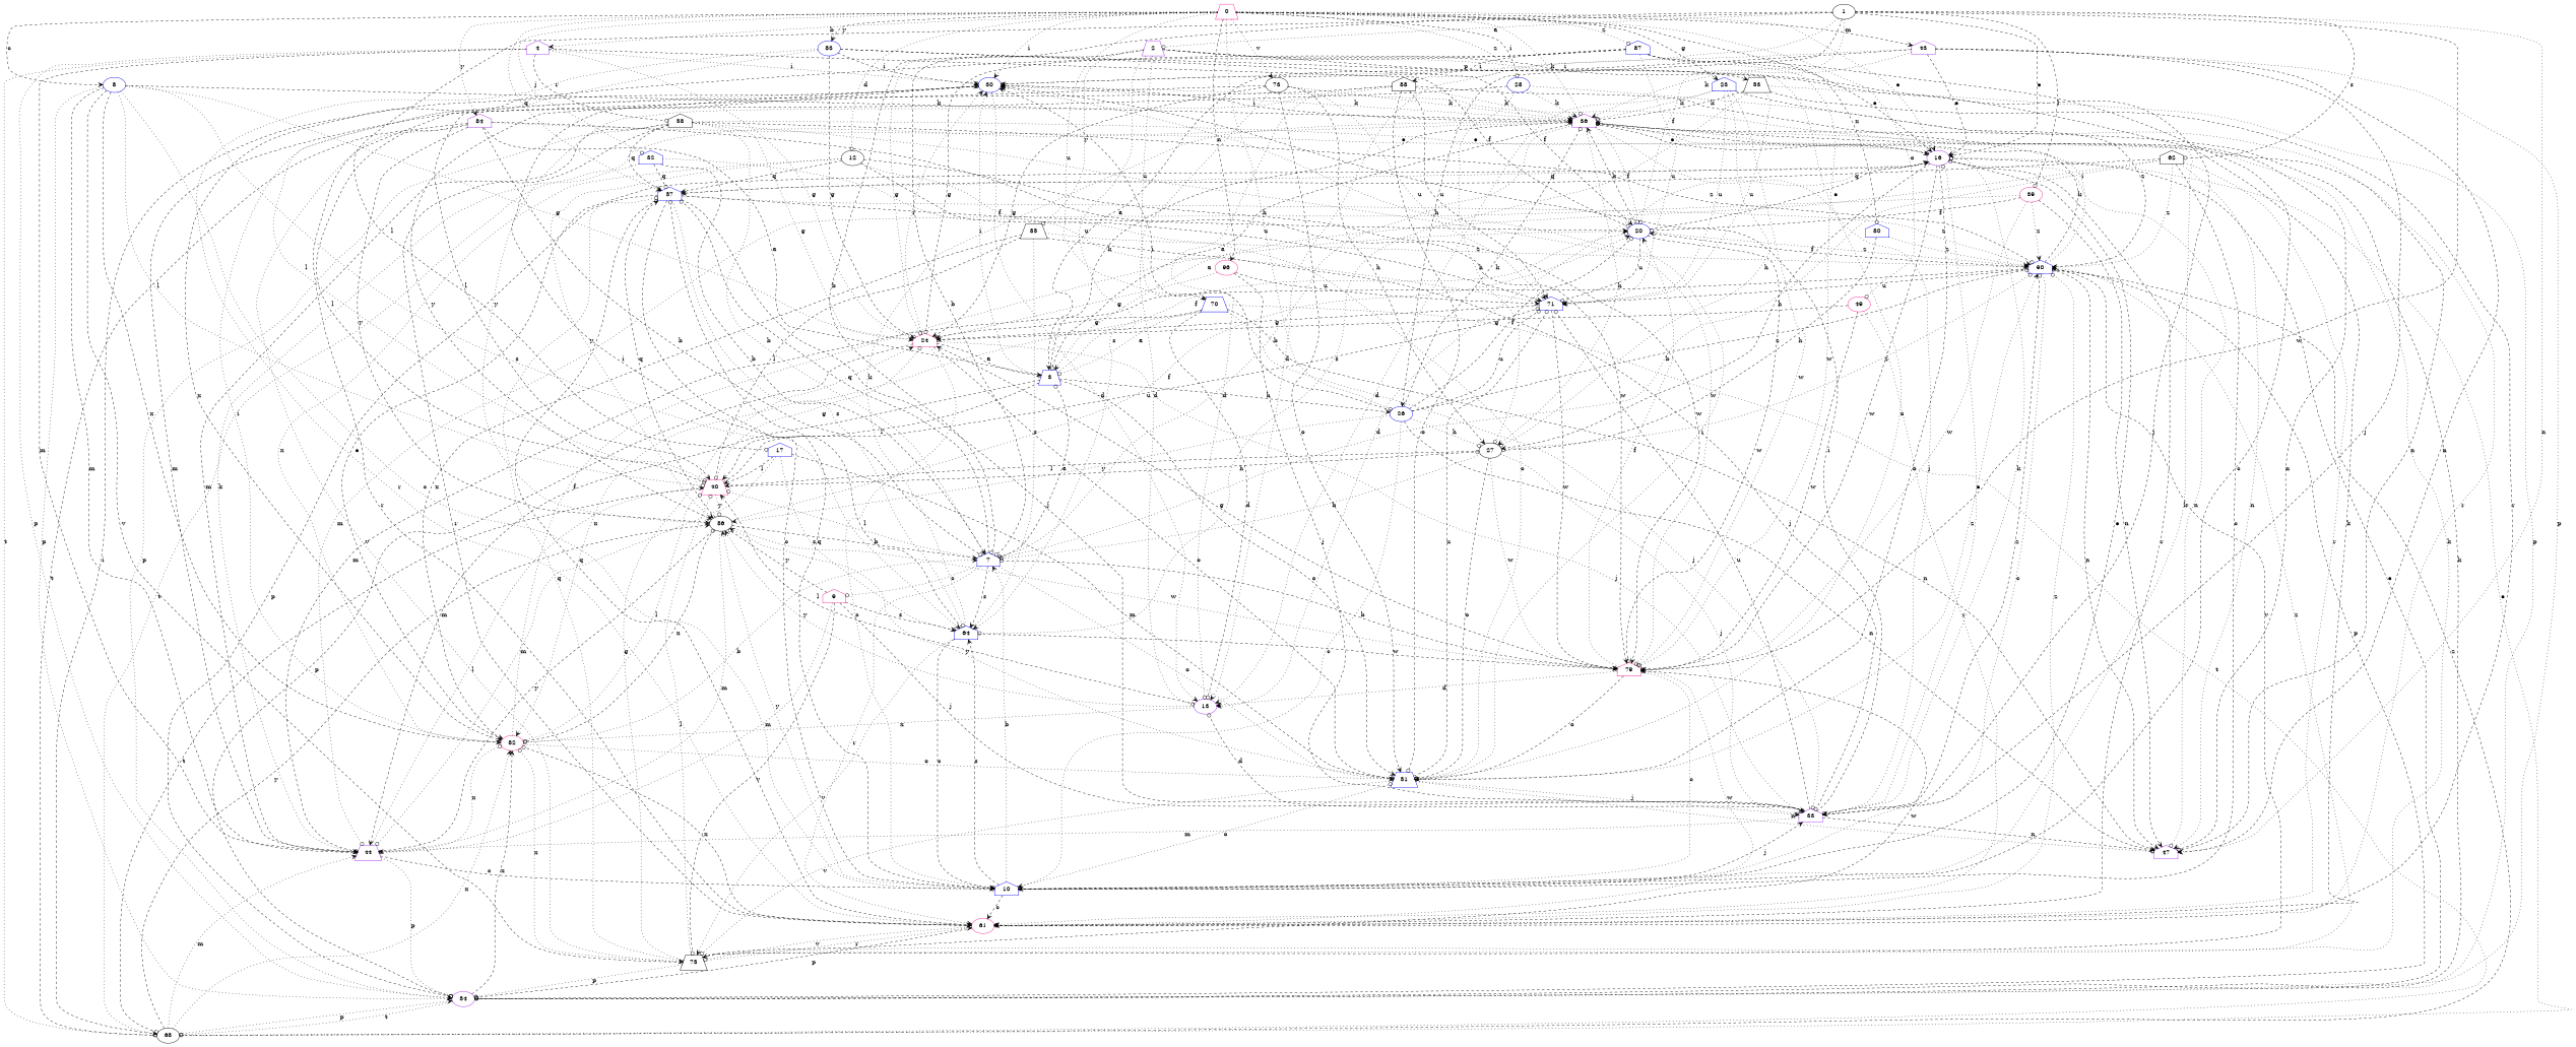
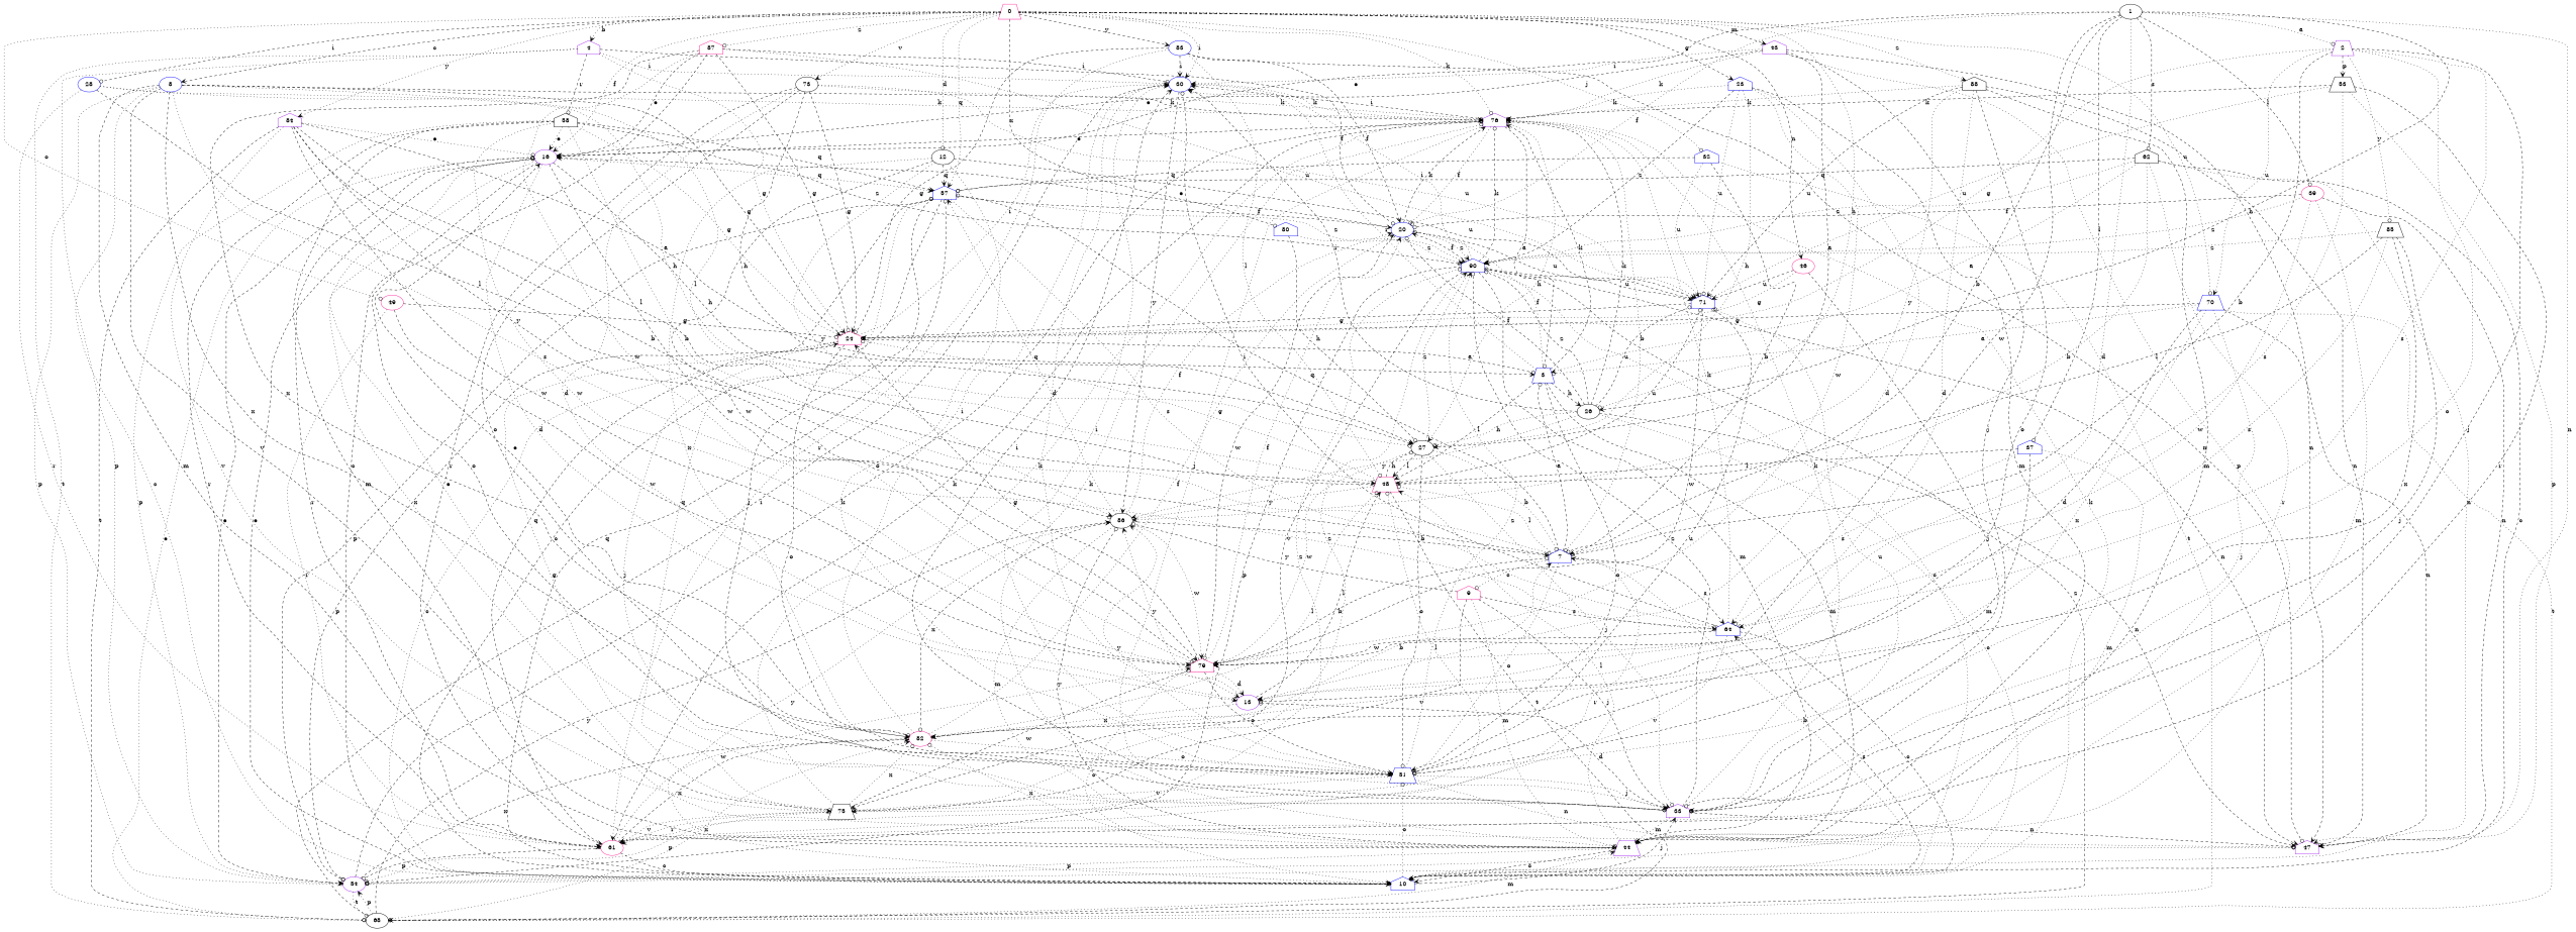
  strict digraph {
    node [color=blue shape=house]
    edge [arrowhead=odot style=dashed]
    0 [color=deeppink shape=trapezium]
    4 [color=purple]
    8 [shape=ellipse]
    12 [color=black shape=ellipse]
    16 [color=purple shape=ellipse]
    23
-   26 [shape=ellipse]
+   26 [color=black shape=ellipse]
    28 [shape=ellipse]
    30 [shape=ellipse]
    32
-   36 [color=purple]
+   36 [color=purple label=76]
    43 [color=purple]
-   46 [color=deeppink shape=ellipse label=96]
+   46 [color=deeppink shape=ellipse]
    49 [color=deeppink shape=ellipse]
    57
    70 [shape=trapezium]
    73 [color=black shape=ellipse]
    80
    83 [shape=ellipse]
    84 [color=purple]
-   87
+   87 [color=deeppink]
    88 [color=black]
    20 [shape=ellipse]
    24 [color=deeppink]
    54 [color=purple shape=ellipse]
    58 [color=black]
    68 [color=black shape=ellipse]
    64
-   40 [color=deeppink shape=trapezium]
+   40 [color=deeppink shape=trapezium label=48]
    44 [color=purple shape=trapezium]
    10
    75 [color=black shape=trapezium]
    82 [color=deeppink shape=ellipse]
    79 [color=deeppink]
    51 [shape=trapezium]
    86 [color=black shape=ellipse]
    71
    13 [color=purple shape=ellipse]
    47 [color=purple]
    61 [color=deeppink shape=ellipse]
    27 [color=black shape=ellipse]
    90
    7
    33 [color=purple]
    3 [shape=trapezium]
    1 [color=black shape=ellipse]
    2 [color=purple shape=trapezium]
-   37 [label=17]
+   37
    39 [color=deeppink shape=ellipse]
    62 [color=black]
    53 [color=black shape=trapezium]
    85 [color=black shape=trapezium]
    9 [color=deeppink]
    0 -> 4 [arrowhead=vee label=b style=dotted]
    0 -> 8 [arrowhead=vee label=c]
    0 -> 12 [label=d style=dotted]
-   0 -> 16 [arrowhead=vee label=e style=dotted]
+   0 -> 16 [arrowhead=vee label=f style=dotted]
    0 -> 23 [arrowhead=vee label=g]
    0 -> 26 [label=h style=dotted]
    0 -> 28 [label=i]
    0 -> 30 [arrowhead=vee label=i style=dotted]
    0 -> 32 [label=j style=dotted]
    0 -> 36 [label=k style=dotted]
    0 -> 43 [arrowhead=vee label=m]
    0 -> 46 [arrowhead=vee label=n]
    0 -> 49 [label=o style=dotted]
    0 -> 57 [arrowhead=vee label=q style=dotted]
    0 -> 70 [label=u style=dotted]
    0 -> 73 [arrowhead=vee label=v style=dotted]
    0 -> 80 [label=x]
    0 -> 83 [arrowhead=vee label=y]
    0 -> 84 [arrowhead=vee label=y style=dotted]
    0 -> 87 [label=z style=dotted]
    0 -> 88 [arrowhead=vee label=z style=dotted]
    4 -> 30 [label=i style=dotted]
    4 -> 20 [label=f]
    4 -> 24 [arrowhead=vee label=g style=dotted]
    4 -> 54 [arrowhead=vee label=p style=dotted]
    4 -> 58 [label=r]
    4 -> 68 [label=t style=dotted]
    8 -> 36 [arrowhead=vee label=k]
-   8 -> 24 [label=g style=dotted]
+   8 -> 24 [label=g]
    8 -> 54 [label=p style=dotted]
    8 -> 64 [arrowhead=vee label=s style=dotted]
    8 -> 40 [label=l style=dotted]
    8 -> 44 [label=m]
    8 -> 10 [label=c style=dotted]
    8 -> 75 [label=v]
    8 -> 82 [arrowhead=vee label=x]
    12 -> 57 [arrowhead=vee label=q]
    12 -> 82 [label=x style=dotted]
    12 -> 79 [arrowhead=vee label=w]
    12 -> 51 [label=o style=dotted]
    12 -> 86 [arrowhead=vee label=y style=dotted]
    12 -> 71 [arrowhead=vee label=u]
    16 -> 57 [arrowhead=vee label=q style=dotted]
    16 -> 79 [label=w]
    16 -> 51 [label=o]
    16 -> 13 [arrowhead=vee label=d style=dotted]
-   16 -> 47 [label=n style=dotted]
+   16 -> 47 [label=x style=dotted]
    16 -> 61 [label=r]
    16 -> 27 [arrowhead=vee label=h]
    23 -> 36 [label=k style=dotted]
-   4 -> 44 [arrowhead=vee label=m]
+   23 -> 44 [arrowhead=vee label=m]
    23 -> 79 [label=w style=dotted]
    23 -> 71 [label=u style=dotted]
    23 -> 13 [arrowhead=vee label=d style=dotted]
    23 -> 27 [label=h style=dotted]
    23 -> 90 [arrowhead=vee label=z]
    26 -> 30 [arrowhead=vee label=i]
    26 -> 36 [label=k]
    26 -> 20 [label=f]
    26 -> 10 [arrowhead=vee label=c style=dotted]
    26 -> 86 [arrowhead=vee label=y style=dotted]
    26 -> 71 [label=u]
    26 -> 47 [arrowhead=vee label=n]
    26 -> 27 [label=h style=dotted]
    26 -> 90 [label=z]
    28 -> 36 [arrowhead=vee label=k style=dotted]
    28 -> 40 [arrowhead=vee label=l]
    28 -> 61 [arrowhead=vee label=r style=dotted]
    28 -> 27 [label=h style=dotted]
    30 -> 36 [arrowhead=vee label=k style=dotted]
    30 -> 86 [arrowhead=vee label=y]
    30 -> 13 [arrowhead=vee label=d style=dotted]
    32 -> 57 [label=q]
    32 -> 68 [arrowhead=vee label=t style=dotted]
    32 -> 71 [label=u style=dotted]
    32 -> 7 [arrowhead=vee label=b]
    36 -> 16 [label=e]
    36 -> 30 [arrowhead=vee label=i]
    36 -> 20 [label=f style=dotted]
    36 -> 27 [arrowhead=vee label=h style=dotted]
    36 -> 7 [label=b style=dotted]
    36 -> 33 [arrowhead=vee label=j style=dotted]
    36 -> 3 [label=a]
    43 -> 16 [arrowhead=vee label=e]
    43 -> 30 [arrowhead=vee label=i style=dotted]
    43 -> 36 [arrowhead=vee label=k style=dotted]
    43 -> 54 [label=p style=dotted]
    43 -> 47 [arrowhead=vee label=n]
    43 -> 33 [arrowhead=vee label=j]
-   43 -> 3 [arrowhead=vee label=a]
+   43 -> 27 [arrowhead=vee label=a]
    46 -> 24 [arrowhead=vee label=g style=dotted]
    46 -> 71 [arrowhead=vee label=u]
    46 -> 33 [label=j]
    49 -> 24 [label=g]
    49 -> 79 [label=w]
    49 -> 61 [arrowhead=vee label=r style=dotted]
    57 -> 20 [arrowhead=vee label=f]
    57 -> 54 [label=p]
    57 -> 64 [label=s style=dotted]
    57 -> 10 [arrowhead=vee label=c]
    57 -> 90 [arrowhead=vee label=z style=dotted]
    57 -> 33 [label=j]
    70 -> 24 [label=g]
    70 -> 68 [label=t style=dotted]
    70 -> 82 [arrowhead=vee label=x style=dotted]
    70 -> 13 [label=d]
    70 -> 47 [arrowhead=vee label=n]
    70 -> 33 [label=j style=dotted]
    70 -> 3 [label=a style=dotted]
    73 -> 36 [label=k style=dotted]
    73 -> 24 [arrowhead=vee label=g]
    73 -> 51 [arrowhead=vee label=o]
    73 -> 71 [arrowhead=vee label=u style=dotted]
    73 -> 13 [label=d style=dotted]
    73 -> 61 [arrowhead=vee label=r]
    73 -> 27 [arrowhead=vee label=h]
    80 -> 27 [label=h]
    80 -> 90 [arrowhead=vee label=z style=dotted]
    83 -> 30 [arrowhead=vee label=i]
    83 -> 20 [arrowhead=vee label=f]
    83 -> 24 [label=g]
    83 -> 40 [label=l style=dotted]
    83 -> 47 [label=n]
    83 -> 61 [arrowhead=vee label=r style=dotted]
    84 -> 16 [label=e style=dotted]
    84 -> 68 [label=t]
    84 -> 40 [label=l]
    84 -> 75 [arrowhead=vee label=v style=dotted]
    84 -> 79 [arrowhead=vee label=w]
    84 -> 86 [label=y]
    84 -> 7 [label=b]
    84 -> 3 [arrowhead=vee label=a]
    87 -> 16 [arrowhead=vee label=e]
    87 -> 30 [label=i]
    87 -> 24 [label=g]
    87 -> 10 [arrowhead=vee label=c]
    87 -> 82 [arrowhead=vee label=x]
    87 -> 79 [label=w style=dotted]
    87 -> 71 [arrowhead=vee label=u style=dotted]
    88 -> 36 [arrowhead=vee label=k style=dotted]
    88 -> 44 [arrowhead=vee label=m]
    88 -> 51 [label=o]
    88 -> 86 [arrowhead=vee label=y style=dotted]
    88 -> 71 [arrowhead=vee label=u]
    88 -> 13 [label=d style=dotted]
    88 -> 47 [label=n]
    20 -> 16 [arrowhead=vee label=e]
    20 -> 36 [arrowhead=vee label=k]
    20 -> 79 [label=w]
    20 -> 71 [label=u]
    20 -> 90 [arrowhead=vee label=z style=dotted]
    24 -> 30 [arrowhead=vee label=i style=dotted]
    24 -> 54 [label=p]
    24 -> 10 [label=c style=dotted]
    24 -> 51 [label=o]
    24 -> 33 [label=j style=dotted]
    24 -> 3 [label=a]
    54 -> 16 [label=e]
    54 -> 36 [label=k]
    54 -> 68 [label=t style=dotted]
    54 -> 82 [arrowhead=vee label=x]
    58 -> 16 [arrowhead=vee label=e style=dotted]
    58 -> 57 [arrowhead=vee label=q]
    58 -> 24 [arrowhead=vee label=g style=dotted]
    58 -> 54 [arrowhead=vee label=p style=dotted]
    58 -> 44 [label=m]
    58 -> 79 [label=w style=dotted]
    58 -> 61 [arrowhead=vee label=r]
    58 -> 90 [label=z]
    58 -> 7 [label=b style=dotted]
    68 -> 16 [label=e style=dotted]
    68 -> 30 [arrowhead=vee label=i]
    68 -> 54 [arrowhead=vee label=p style=dotted]
    68 -> 44 [arrowhead=vee label=m style=dotted]
    68 -> 82 [arrowhead=vee label=x style=dotted]
    68 -> 86 [arrowhead=vee label=y]
    68 -> 90 [label=z]
    64 -> 30 [label=i]
    64 -> 36 [label=k style=dotted]
    64 -> 10 [arrowhead=vee label=c]
    64 -> 75 [arrowhead=vee label=v style=dotted]
    64 -> 79 [arrowhead=vee label=w]
    40 -> 24 [label=g style=dotted]
    40 -> 68 [label=t]
    40 -> 86 [label=y style=dotted]
    40 -> 71 [label=u]
    40 -> 27 [label=h]
    44 -> 36 [label=k style=dotted]
    44 -> 54 [label=p style=dotted]
    44 -> 40 [arrowhead=vee label=l style=dotted]
    44 -> 10 [arrowhead=vee label=c]
    44 -> 82 [label=x style=dotted]
    44 -> 86 [label=y]
    10 -> 16 [label=e]
    10 -> 36 [arrowhead=vee label=k style=dotted]
    10 -> 57 [label=q]
    10 -> 64 [arrowhead=vee label=s]
    10 -> 51 [label=o style=dotted]
    10 -> 86 [arrowhead=vee label=y style=dotted]
    10 -> 7 [arrowhead=vee label=b style=dotted]
    10 -> 33 [arrowhead=vee label=j]
    75 -> 36 [label=k style=dotted]
    75 -> 57 [label=q style=dotted]
    75 -> 24 [arrowhead=vee label=g style=dotted]
    75 -> 54 [label=p style=dotted]
    75 -> 40 [label=l style=dotted]
    75 -> 82 [label=x style=dotted]
    75 -> 79 [label=w]
    75 -> 61 [arrowhead=vee label=r style=dotted]
    75 -> 90 [arrowhead=vee label=z style=dotted]
    82 -> 16 [arrowhead=vee label=e]
    82 -> 30 [label=i style=dotted]
    82 -> 20 [arrowhead=vee label=f style=dotted]
    82 -> 40 [label=l style=dotted]
    82 -> 51 [arrowhead=vee label=o style=dotted]
    82 -> 7 [arrowhead=vee label=b style=dotted]
    79 -> 20 [arrowhead=vee label=f style=dotted]
    79 -> 24 [arrowhead=vee label=g]
    79 -> 10 [arrowhead=vee label=c style=dotted]
    79 -> 51 [arrowhead=vee label=o]
    79 -> 13 [arrowhead=vee label=d style=dotted]
    79 -> 7 [label=b]
    51 -> 30 [arrowhead=vee label=i style=dotted]
    51 -> 75 [label=v style=dotted]
    51 -> 86 [arrowhead=vee label=y style=dotted]
    51 -> 71 [label=u]
    51 -> 47 [label=n style=dotted]
    51 -> 90 [arrowhead=vee label=z style=dotted]
    51 -> 33 [arrowhead=vee label=j style=dotted]
-   86 -> 57 [arrowhead=vee label=q]
+   86 -> 57 [arrowhead=vee label=q style=dotted]
    86 -> 20 [arrowhead=vee label=f style=dotted]
    86 -> 44 [arrowhead=vee label=m style=dotted]
    86 -> 82 [label=x]
-   86 -> 79 [label=w style=dotted]
+   86 -> 79 [arrowhead=vee label=w style=dotted]
    86 -> 7 [arrowhead=vee label=b]
    71 -> 24 [arrowhead=vee label=g]
    71 -> 79 [label=w]
    13 -> 40 [arrowhead=vee label=l]
    13 -> 82 [label=x style=dotted]
    13 -> 86 [arrowhead=vee label=y style=dotted]
    61 -> 36 [label=k]
    61 -> 57 [label=q]
    61 -> 54 [label=p]
-   10 -> 61 [arrowhead=vee label=c]
+   61 -> 10 [arrowhead=vee label=c]
    61 -> 75 [label=v style=dotted]
    61 -> 82 [label=x]
    61 -> 79 [arrowhead=vee label=w style=dotted]
    61 -> 90 [label=z style=dotted]
    27 -> 40 [arrowhead=vee label=l]
    27 -> 79 [arrowhead=vee label=w style=dotted]
    27 -> 51 [label=o]
    27 -> 90 [label=z style=dotted]
    27 -> 7 [label=b style=dotted]
    27 -> 33 [label=j style=dotted]
    90 -> 30 [arrowhead=vee label=i style=dotted]
    90 -> 36 [label=k]
    90 -> 20 [arrowhead=vee label=f]
    90 -> 54 [label=p]
    90 -> 44 [label=m]
    90 -> 10 [label=c style=dotted]
    90 -> 75 [arrowhead=vee label=v]
    90 -> 71 [arrowhead=vee label=u]
    90 -> 47 [arrowhead=vee label=n]
    7 -> 57 [label=q]
    7 -> 64 [arrowhead=vee label=s]
    7 -> 40 [label=l style=dotted]
    7 -> 51 [label=o style=dotted]
    7 -> 61 [arrowhead=vee label=r style=dotted]
    7 -> 3 [label=a]
    7 -> 9 [label=c style=dotted]
    33 -> 16 [label=e style=dotted]
    33 -> 30 [arrowhead=vee label=i]
    33 -> 36 [label=k style=dotted]
    33 -> 44 [label=m style=dotted]
-   33 -> 71 [label=u]
+   33 -> 71 [label=u style=dotted]
    33 -> 13 [label=d]
    33 -> 47 [label=n]
    33 -> 90 [label=z]
    3 -> 26 [arrowhead=vee label=h]
    3 -> 30 [arrowhead=vee label=i style=dotted]
    3 -> 36 [arrowhead=vee label=k]
    3 -> 20 [label=f style=dotted]
    3 -> 40 [arrowhead=vee label=l]
    3 -> 44 [arrowhead=vee label=m]
    3 -> 51 [arrowhead=vee label=o]
    1 -> 16 [arrowhead=vee label=e]
    1 -> 26 [arrowhead=vee label=h]
    1 -> 20 [label=f style=dotted]
    1 -> 79 [arrowhead=vee label=w]
    1 -> 13 [arrowhead=vee label=d style=dotted]
    1 -> 47 [arrowhead=vee label=n style=dotted]
    1 -> 7 [label=b]
    1 -> 2 [label=a style=dotted]
    1 -> 37 [label=l]
    1 -> 39 [label=l]
    1 -> 62 [label=s]
    2 -> 70 [arrowhead=vee label=u style=dotted]
    2 -> 24 [label=g style=dotted]
    2 -> 64 [arrowhead=vee label=s style=dotted]
    2 -> 51 [label=o style=dotted]
    2 -> 7 [label=b]
    2 -> 33 [label=j]
    2 -> 53 [arrowhead=vee label=p]
    2 -> 85 [label=y style=dotted]
    37 -> 64 [arrowhead=vee label=s style=dotted]
    37 -> 40 [arrowhead=vee label=l]
    37 -> 44 [label=m style=dotted]
    37 -> 51 [label=m]
    39 -> 20 [label=f]
    39 -> 44 [label=m style=dotted]
    39 -> 79 [arrowhead=vee label=w style=dotted]
    39 -> 47 [arrowhead=vee label=n]
    39 -> 90 [arrowhead=vee label=z style=dotted]
    62 -> 57 [label=q]
    62 -> 10 [label=c]
    62 -> 47 [arrowhead=vee label=n style=dotted]
    62 -> 61 [label=r style=dotted]
    62 -> 90 [arrowhead=vee label=z style=dotted]
    62 -> 7 [label=b style=dotted]
    62 -> 3 [arrowhead=vee label=a style=dotted]
    53 -> 36 [label=k]
    53 -> 54 [label=p style=dotted]
    53 -> 64 [label=s style=dotted]
    53 -> 71 [label=u style=dotted]
    53 -> 61 [arrowhead=vee label=r]
    85 -> 64 [label=s style=dotted]
    85 -> 40 [label=l]
    85 -> 82 [arrowhead=vee label=x]
    85 -> 90 [arrowhead=vee label=z style=dotted]
    85 -> 33 [label=j]
    9 -> 64 [label=s]
    9 -> 44 [label=m style=dotted]
    9 -> 75 [label=v]
    9 -> 86 [label=y]
    9 -> 33 [arrowhead=vee label=j]
  }
